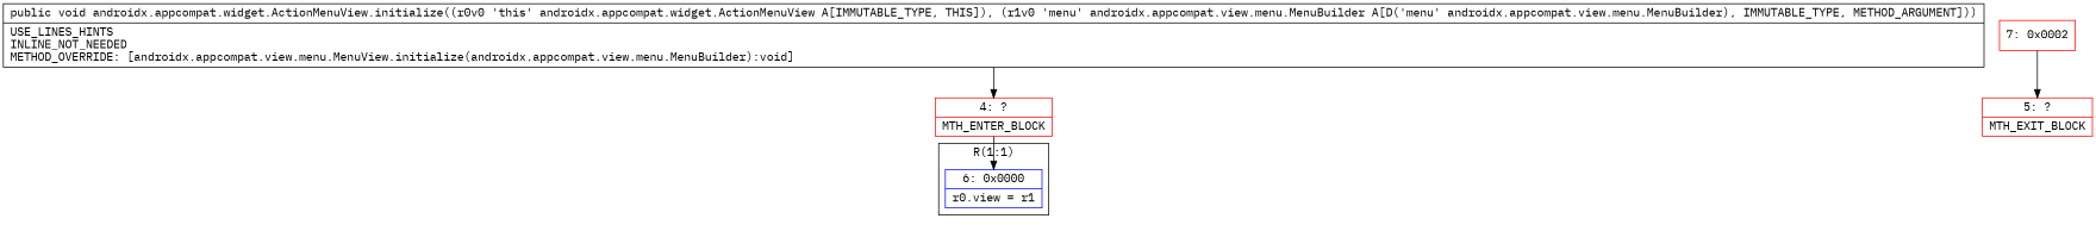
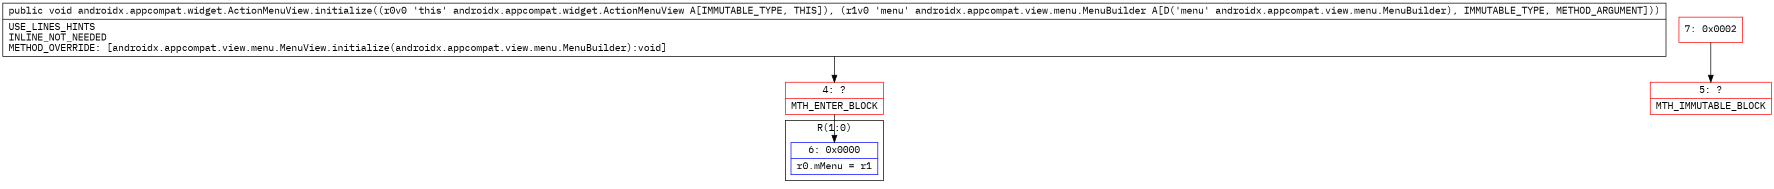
  digraph {
    fontname="IBM Plex Mono"
    node [color=red fontname="IBM Plex Mono" shape=record]
    edge [fontname="IBM Plex Mono"]
-   n1 [color=blue label="{6\:\ 0x0000|r0.view = r1\l}"]
+   n1 [color=blue label="{6\:\ 0x0000|r0.mMenu = r1\l}"]
    n2 [label="{7\:\ 0x0002}"]
-   n3 [label="{5\:\ ?|MTH_EXIT_BLOCK\l}"]
+   n3 [label="{5\:\ ?|MTH_IMMUTABLE_BLOCK\l}"]
    n4 [label="{4\:\ ?|MTH_ENTER_BLOCK\l}"]
    n5 [label="{public void androidx.appcompat.widget.ActionMenuView.initialize((r0v0 'this' androidx.appcompat.widget.ActionMenuView A[IMMUTABLE_TYPE, THIS]), (r1v0 'menu' androidx.appcompat.view.menu.MenuBuilder A[D('menu' androidx.appcompat.view.menu.MenuBuilder), IMMUTABLE_TYPE, METHOD_ARGUMENT]))  | USE_LINES_HINTS\lINLINE_NOT_NEEDED\lMETHOD_OVERRIDE: [androidx.appcompat.view.menu.MenuView.initialize(androidx.appcompat.view.menu.MenuBuilder):void]\l}" color=""]
    subgraph cluster_1 {
-     label="R(1:1)"
+     label="R(1:0)"
      n1
    }
    n2 -> n3
    n4 -> n1
    n5 -> n4
  }
